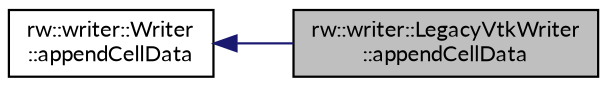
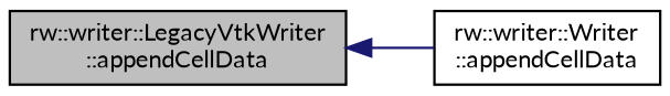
  digraph {
    rankdir=LR
    fontname=Lato
    node [color=black fontname=Lato fontsize=10 shape=record style=filled]
    n1 [fillcolor=grey75 fontcolor=black height=0.2 label="rw::writer::LegacyVtkWriter\l::appendCellData" width=0.4]
    n2 [fillcolor=white height=0.2 label="rw::writer::Writer\l::appendCellData" width=0.4]
-   n2 -> n1 [color=midnightblue dir=back fontname=Lato fontsize=10 labelfontname=Helvetica labelfontsize=10 style=solid]
+   n1 -> n2 [color=midnightblue dir=back fontname=Lato fontsize=10 labelfontname=Helvetica labelfontsize=10 style=solid]
  }
